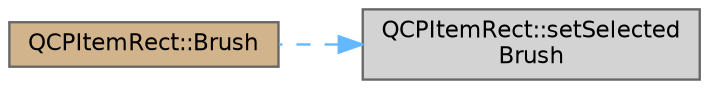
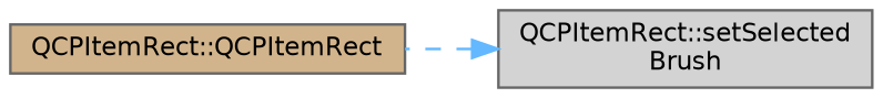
  digraph {
    rankdir=RL
    node [fontname=Helvetica fontsize=10 shape=box style=filled]
    n1 [color=gray40 fillcolor=lightgrey fontcolor=black height=0.2 label="QCPItemRect::setSelected\lBrush" width=0.4]
-   n2 [color=grey40 fillcolor=tan height=0.2 label="QCPItemRect::Brush" width=0.4]
+   n2 [color=grey40 fillcolor=tan height=0.2 label="QCPItemRect::QCPItemRect" width=0.4]
    n1 -> n2 [color=steelblue1 dir=back fontname=Helvetica fontsize=10 labelfontname=Helvetica labelfontsize=10 style=dashed]
  }
